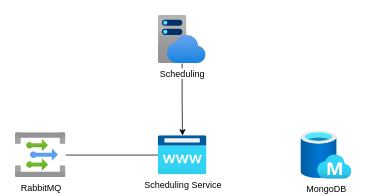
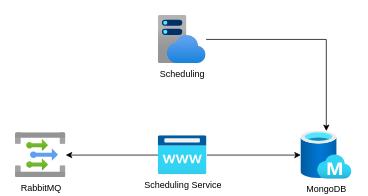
  <mxCell id="0" />
  <mxCell id="1" parent="0" />
  <mxCell id="2" value="RabbitMQ" style="aspect=fixed;html=1;points=[];align=center;image;fontSize=12;image=img/lib/azure2/integration/Event_Grid_Topics.svg;" vertex="1" parent="1"><mxGeometry x="20" y="176" width="67" height="60" as="geometry" /></mxCell>
  <mxCell id="3" value="MongoDB&lt;br&gt;" style="aspect=fixed;html=1;points=[];align=center;image;fontSize=12;image=img/lib/azure2/databases/Managed_Database.svg;" vertex="1" parent="1"><mxGeometry x="400" y="174" width="68" height="64" as="geometry" /></mxCell>
- <mxCell id="4" style="edgeStyle=orthogonalEdgeStyle;rounded=0;orthogonalLoop=1;jettySize=auto;html=1;endArrow=none;" edge="1" parent="1" source="6" target="2"><mxGeometry relative="1" as="geometry" /></mxCell>
+ <mxCell id="4" style="edgeStyle=orthogonalEdgeStyle;rounded=0;orthogonalLoop=1;jettySize=auto;html=1;" edge="1" parent="1" source="6" target="2"><mxGeometry relative="1" as="geometry" /></mxCell>
+ <mxCell id="5" style="edgeStyle=orthogonalEdgeStyle;rounded=0;orthogonalLoop=1;jettySize=auto;html=1;" edge="1" parent="1" source="6" target="3"><mxGeometry relative="1" as="geometry" /></mxCell>
  <mxCell id="6" value="Scheduling Service" style="aspect=fixed;html=1;points=[];align=center;image;fontSize=12;image=img/lib/azure2/app_services/App_Service_Domains.svg;" vertex="1" parent="1"><mxGeometry x="210" y="180" width="65" height="52" as="geometry" /></mxCell>
- <mxCell id="7" style="edgeStyle=orthogonalEdgeStyle;rounded=0;orthogonalLoop=1;jettySize=auto;html=1;" edge="1" parent="1" source="8" target="6"><mxGeometry relative="1" as="geometry" /></mxCell>
+ <mxCell id="7" style="edgeStyle=orthogonalEdgeStyle;rounded=0;orthogonalLoop=1;jettySize=auto;html=1;" edge="1" parent="1" source="8" target="3"><mxGeometry relative="1" as="geometry" /></mxCell>
  <mxCell id="8" value="Scheduling&lt;br&gt;" style="aspect=fixed;html=1;points=[];align=center;image;fontSize=12;image=img/lib/azure2/app_services/App_Service_Plans.svg;" vertex="1" parent="1"><mxGeometry x="210" y="20" width="64" height="64" as="geometry" /></mxCell>
